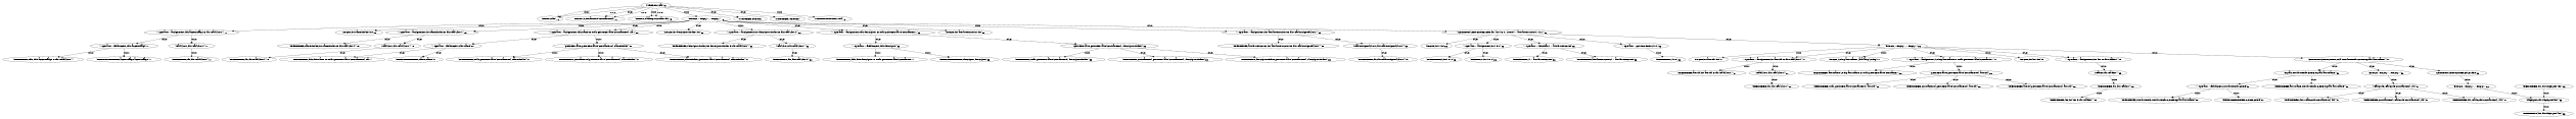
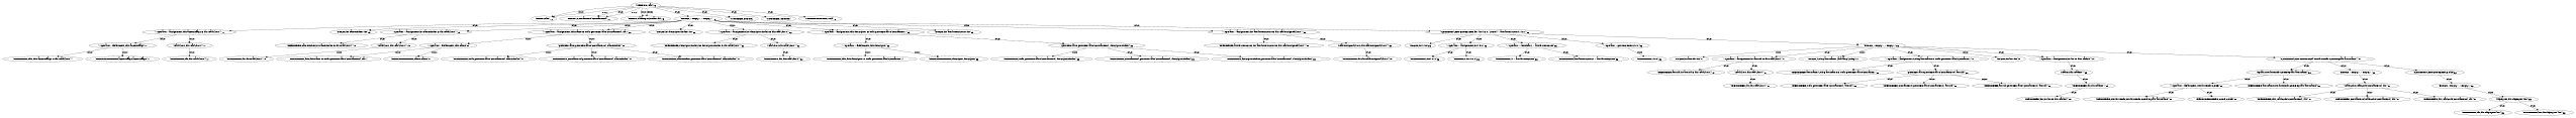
  digraph {
    edge [arrowhead=dot]
    n1 [label=<(METHOD,read)<SUB>76</SUB>>]
    n2 [label=<(PARAM,this)<SUB>76</SUB>>]
    n3 [label=<(PARAM,ConstantPool constantPool)<SUB>76</SUB>>]
    n4 [label=<(PARAM,DataInputStream dis)<SUB>76</SUB>>]
    n5 [label=<(BLOCK,&lt;empty&gt;,&lt;empty&gt;)<SUB>76</SUB>>]
    n6 [label=<(MODIFIER,PUBLIC)>]
    n7 [label=<(MODIFIER,VIRTUAL)>]
    n8 [label=<(METHOD_RETURN,void)<SUB>76</SUB>>]
    n9 [label=<(&lt;operator&gt;.assignment,this.access_flags = dis.readShort())<SUB>77</SUB>>]
    n10 [label=<(LOCAL,int name_index: int)<SUB>79</SUB>>]
    n11 [label=<(&lt;operator&gt;.assignment,int name_index = dis.readShort())<SUB>79</SUB>>]
    n12 [label=<(&lt;operator&gt;.assignment,this.name = Utils.getUTF8Value(constantPool, na...)<SUB>80</SUB>>]
    n13 [label=<(LOCAL,int descriptor_index: int)<SUB>82</SUB>>]
    n14 [label=<(&lt;operator&gt;.assignment,int descriptor_index = dis.readShort())<SUB>82</SUB>>]
    n15 [label=<(&lt;operator&gt;.assignment,this.descriptor = Utils.getUTF8Value(constantPo...)<SUB>83</SUB>>]
    n16 [label=<(LOCAL,int attributes_count: int)<SUB>85</SUB>>]
    n17 [label=<(&lt;operator&gt;.assignment,int attributes_count = dis.readUnsignedShort())<SUB>85</SUB>>]
    n18 [label=<(CONTROL_STRUCTURE,FOR,for (int i = 0; Some(i &lt; attributes_count); i++))<SUB>86</SUB>>]
    n19 [label=<(&lt;operator&gt;.fieldAccess,this.access_flags)<SUB>77</SUB>>]
    n20 [label=<(readShort,dis.readShort())<SUB>77</SUB>>]
    n21 [label=<(IDENTIFIER,name_index,int name_index = dis.readShort())<SUB>79</SUB>>]
    n22 [label=<(readShort,dis.readShort())<SUB>79</SUB>>]
    n23 [label=<(&lt;operator&gt;.fieldAccess,this.name)<SUB>80</SUB>>]
    n24 [label=<(getUTF8Value,getUTF8Value(constantPool, name_index))<SUB>80</SUB>>]
    n25 [label=<(IDENTIFIER,descriptor_index,int descriptor_index = dis.readShort())<SUB>82</SUB>>]
    n26 [label=<(readShort,dis.readShort())<SUB>82</SUB>>]
    n27 [label=<(&lt;operator&gt;.fieldAccess,this.descriptor)<SUB>83</SUB>>]
    n28 [label=<(getUTF8Value,getUTF8Value(constantPool, descriptor_index))<SUB>83</SUB>>]
    n29 [label=<(IDENTIFIER,attributes_count,int attributes_count = dis.readUnsignedShort())<SUB>85</SUB>>]
    n30 [label=<(readUnsignedShort,dis.readUnsignedShort())<SUB>85</SUB>>]
    n31 [label=<(LOCAL,int i: int)<SUB>86</SUB>>]
    n32 [label=<(&lt;operator&gt;.assignment,int i = 0)<SUB>86</SUB>>]
    n33 [label=<(&lt;operator&gt;.lessThan,i &lt; attributes_count)<SUB>86</SUB>>]
    n34 [label=<(&lt;operator&gt;.postIncrement,i++)<SUB>86</SUB>>]
    n35 [label=<(BLOCK,&lt;empty&gt;,&lt;empty&gt;)<SUB>86</SUB>>]
    n36 [label=<(IDENTIFIER,this,this.access_flags = dis.readShort())>]
    n37 [label=<(FIELD_IDENTIFIER,access_flags,access_flags)<SUB>77</SUB>>]
    n38 [label=<(IDENTIFIER,dis,dis.readShort())<SUB>77</SUB>>]
    n39 [label=<(IDENTIFIER,dis,dis.readShort())<SUB>79</SUB>>]
    n40 [label=<(IDENTIFIER,this,this.name = Utils.getUTF8Value(constantPool, na...)>]
    n41 [label=<(FIELD_IDENTIFIER,name,name)<SUB>80</SUB>>]
    n42 [label=<(IDENTIFIER,Utils,getUTF8Value(constantPool, name_index))<SUB>80</SUB>>]
    n43 [label=<(IDENTIFIER,constantPool,getUTF8Value(constantPool, name_index))<SUB>80</SUB>>]
    n44 [label=<(IDENTIFIER,name_index,getUTF8Value(constantPool, name_index))<SUB>80</SUB>>]
    n45 [label=<(IDENTIFIER,dis,dis.readShort())<SUB>82</SUB>>]
    n46 [label=<(IDENTIFIER,this,this.descriptor = Utils.getUTF8Value(constantPo...)>]
    n47 [label=<(FIELD_IDENTIFIER,descriptor,descriptor)<SUB>83</SUB>>]
    n48 [label=<(IDENTIFIER,Utils,getUTF8Value(constantPool, descriptor_index))<SUB>83</SUB>>]
    n49 [label=<(IDENTIFIER,constantPool,getUTF8Value(constantPool, descriptor_index))<SUB>83</SUB>>]
    n50 [label=<(IDENTIFIER,descriptor_index,getUTF8Value(constantPool, descriptor_index))<SUB>83</SUB>>]
    n51 [label=<(IDENTIFIER,dis,dis.readUnsignedShort())<SUB>85</SUB>>]
    n52 [label=<(IDENTIFIER,i,int i = 0)<SUB>86</SUB>>]
    n53 [label=<(LITERAL,0,int i = 0)<SUB>86</SUB>>]
    n54 [label=<(IDENTIFIER,i,i &lt; attributes_count)<SUB>86</SUB>>]
    n55 [label=<(IDENTIFIER,attributes_count,i &lt; attributes_count)<SUB>86</SUB>>]
    n56 [label=<(IDENTIFIER,i,i++)<SUB>86</SUB>>]
    n57 [label=<(LOCAL,int attr_id: int)<SUB>87</SUB>>]
    n58 [label=<(&lt;operator&gt;.assignment,int attr_id = dis.readShort())<SUB>87</SUB>>]
    n59 [label=<(LOCAL,String attr_name: java.lang.String)<SUB>88</SUB>>]
    n60 [label=<(&lt;operator&gt;.assignment,String attr_name = Utils.getUTF8Value(constantP...)<SUB>88</SUB>>]
    n61 [label=<(LOCAL,int len: int)<SUB>89</SUB>>]
    n62 [label=<(&lt;operator&gt;.assignment,int len = dis.readInt())<SUB>89</SUB>>]
    n63 [label=<(CONTROL_STRUCTURE,IF,if (AttributeInfo.CODE.equals(attr_name)))<SUB>90</SUB>>]
    n64 [label=<(IDENTIFIER,attr_id,int attr_id = dis.readShort())<SUB>87</SUB>>]
    n65 [label=<(readShort,dis.readShort())<SUB>87</SUB>>]
    n66 [label=<(IDENTIFIER,attr_name,String attr_name = Utils.getUTF8Value(constantP...)<SUB>88</SUB>>]
    n67 [label=<(getUTF8Value,getUTF8Value(constantPool, attr_id))<SUB>88</SUB>>]
    n68 [label=<(readInt,dis.readInt())<SUB>89</SUB>>]
    n69 [label=<(equals,AttributeInfo.CODE.equals(attr_name))<SUB>90</SUB>>]
    n70 [label=<(BLOCK,&lt;empty&gt;,&lt;empty&gt;)<SUB>90</SUB>>]
    n71 [label=<(CONTROL_STRUCTURE,ELSE,else)<SUB>92</SUB>>]
    n72 [label=<(IDENTIFIER,dis,dis.readShort())<SUB>87</SUB>>]
    n73 [label=<(IDENTIFIER,Utils,getUTF8Value(constantPool, attr_id))<SUB>88</SUB>>]
    n74 [label=<(IDENTIFIER,constantPool,getUTF8Value(constantPool, attr_id))<SUB>88</SUB>>]
    n75 [label=<(IDENTIFIER,attr_id,getUTF8Value(constantPool, attr_id))<SUB>88</SUB>>]
    n76 [label=<(IDENTIFIER,len,int len = dis.readInt())<SUB>89</SUB>>]
    n77 [label=<(IDENTIFIER,dis,dis.readInt())<SUB>89</SUB>>]
    n78 [label=<(&lt;operator&gt;.fieldAccess,AttributeInfo.CODE)<SUB>90</SUB>>]
    n79 [label=<(IDENTIFIER,attr_name,AttributeInfo.CODE.equals(attr_name))<SUB>90</SUB>>]
    n80 [label=<(readCode,readCode(constantPool, dis))<SUB>91</SUB>>]
    n81 [label=<(BLOCK,&lt;empty&gt;,&lt;empty&gt;)<SUB>92</SUB>>]
    n82 [label=<(IDENTIFIER,AttributeInfo,AttributeInfo.CODE.equals(attr_name))<SUB>90</SUB>>]
    n83 [label=<(FIELD_IDENTIFIER,CODE,CODE)<SUB>90</SUB>>]
    n84 [label=<(IDENTIFIER,this,readCode(constantPool, dis))<SUB>91</SUB>>]
    n85 [label=<(IDENTIFIER,constantPool,readCode(constantPool, dis))<SUB>91</SUB>>]
    n86 [label=<(IDENTIFIER,dis,readCode(constantPool, dis))<SUB>91</SUB>>]
    n87 [label=<(skipBytes,dis.skipBytes(len))<SUB>93</SUB>>]
    n88 [label=<(IDENTIFIER,dis,dis.skipBytes(len))<SUB>93</SUB>>]
    n89 [label=<(IDENTIFIER,len,dis.skipBytes(len))<SUB>93</SUB>>]
    n1 -> n2 [label="AST: "]
    n1 -> n2 [arrowhead=box label="DDG: "]
    n1 -> n3 [arrowhead=diamond label="AST: "]
    n1 -> n3 [label="DDG: "]
    n1 -> n4 [label="AST: "]
    n1 -> n4 [label="DDG: "]
    n1 -> n5 [label="AST: "]
    n1 -> n6 [arrowhead=box label="AST: "]
    n1 -> n7 [arrowhead=diamond label="AST: "]
    n1 -> n8 [label="AST: "]
    n5 -> n9 [label="AST: "]
    n5 -> n10 [arrowhead=box label="AST: "]
    n5 -> n11 [arrowhead=box label="AST: "]
    n5 -> n12 [arrowhead=diamond label="AST: "]
    n5 -> n13 [arrowhead=box label="AST: "]
    n5 -> n14 [label="AST: "]
    n5 -> n15 [arrowhead=box label="AST: "]
    n5 -> n16 [label="AST: "]
    n5 -> n17 [label="AST: "]
    n5 -> n18 [label="AST: "]
    n9 -> n19 [label="AST: "]
    n9 -> n20 [arrowhead=box label="AST: "]
    n11 -> n21 [label="AST: "]
    n11 -> n22 [arrowhead=box label="AST: "]
    n12 -> n23 [arrowhead=box label="AST: "]
    n12 -> n24 [arrowhead=box label="AST: "]
    n14 -> n25 [arrowhead=diamond label="AST: "]
    n14 -> n26 [label="AST: "]
    n15 -> n27 [arrowhead=diamond label="AST: "]
    n15 -> n28 [arrowhead=box label="AST: "]
    n17 -> n29 [arrowhead=diamond label="AST: "]
    n17 -> n30 [arrowhead=diamond label="AST: "]
    n18 -> n31 [label="AST: "]
    n18 -> n32 [arrowhead=box label="AST: "]
    n18 -> n33 [arrowhead=diamond label="AST: "]
    n18 -> n34 [arrowhead=diamond label="AST: "]
    n18 -> n35 [arrowhead=box label="AST: "]
    n19 -> n36 [label="AST: "]
    n19 -> n37 [arrowhead=box label="AST: "]
    n20 -> n38 [label="AST: "]
    n22 -> n39 [arrowhead=diamond label="AST: "]
    n23 -> n40 [label="AST: "]
    n23 -> n41 [arrowhead=box label="AST: "]
    n24 -> n42 [arrowhead=box label="AST: "]
    n24 -> n43 [arrowhead=box label="AST: "]
    n24 -> n44 [arrowhead=box label="AST: "]
    n26 -> n45 [arrowhead=diamond label="AST: "]
    n27 -> n46 [arrowhead=diamond label="AST: "]
    n27 -> n47 [arrowhead=box label="AST: "]
    n28 -> n48 [label="AST: "]
    n28 -> n49 [arrowhead=diamond label="AST: "]
    n28 -> n50 [arrowhead=diamond label="AST: "]
    n30 -> n51 [label="AST: "]
    n32 -> n52 [arrowhead=box label="AST: "]
    n32 -> n53 [label="AST: "]
    n33 -> n54 [arrowhead=box label="AST: "]
    n33 -> n55 [arrowhead=diamond label="AST: "]
    n34 -> n56 [label="AST: "]
    n35 -> n57 [label="AST: "]
    n35 -> n58 [arrowhead=diamond label="AST: "]
    n35 -> n59 [arrowhead=diamond label="AST: "]
    n35 -> n60 [arrowhead=diamond label="AST: "]
    n35 -> n61 [label="AST: "]
    n35 -> n62 [arrowhead=box label="AST: "]
    n35 -> n63 [arrowhead=diamond label="AST: "]
    n58 -> n64 [arrowhead=diamond label="AST: "]
    n58 -> n65 [arrowhead=box label="AST: "]
    n60 -> n66 [arrowhead=box label="AST: "]
    n60 -> n67 [label="AST: "]
    n62 -> n68 [arrowhead=diamond label="AST: "]
    n63 -> n69 [arrowhead=box label="AST: "]
    n63 -> n70 [label="AST: "]
    n63 -> n71 [arrowhead=diamond label="AST: "]
    n65 -> n72 [arrowhead=box label="AST: "]
    n67 -> n73 [arrowhead=diamond label="AST: "]
    n67 -> n74 [label="AST: "]
    n67 -> n75 [label="AST: "]
    n68 -> n77 [arrowhead=diamond label="AST: "]
    n69 -> n78 [arrowhead=diamond label="AST: "]
    n69 -> n79 [label="AST: "]
    n70 -> n80 [arrowhead=diamond label="AST: "]
    n71 -> n81 [label="AST: "]
    n77 -> n76 [arrowhead=diamond label="AST: "]
    n78 -> n82 [arrowhead=box label="AST: "]
    n78 -> n83 [arrowhead=box label="AST: "]
    n80 -> n84 [arrowhead=diamond label="AST: "]
    n80 -> n85 [arrowhead=box label="AST: "]
    n80 -> n86 [label="AST: "]
    n81 -> n87 [label="AST: "]
-   n88 -> n87 [label="AST: "]
+   n87 -> n88 [label="AST: "]
    n87 -> n89 [arrowhead=diamond label="AST: "]
  }
